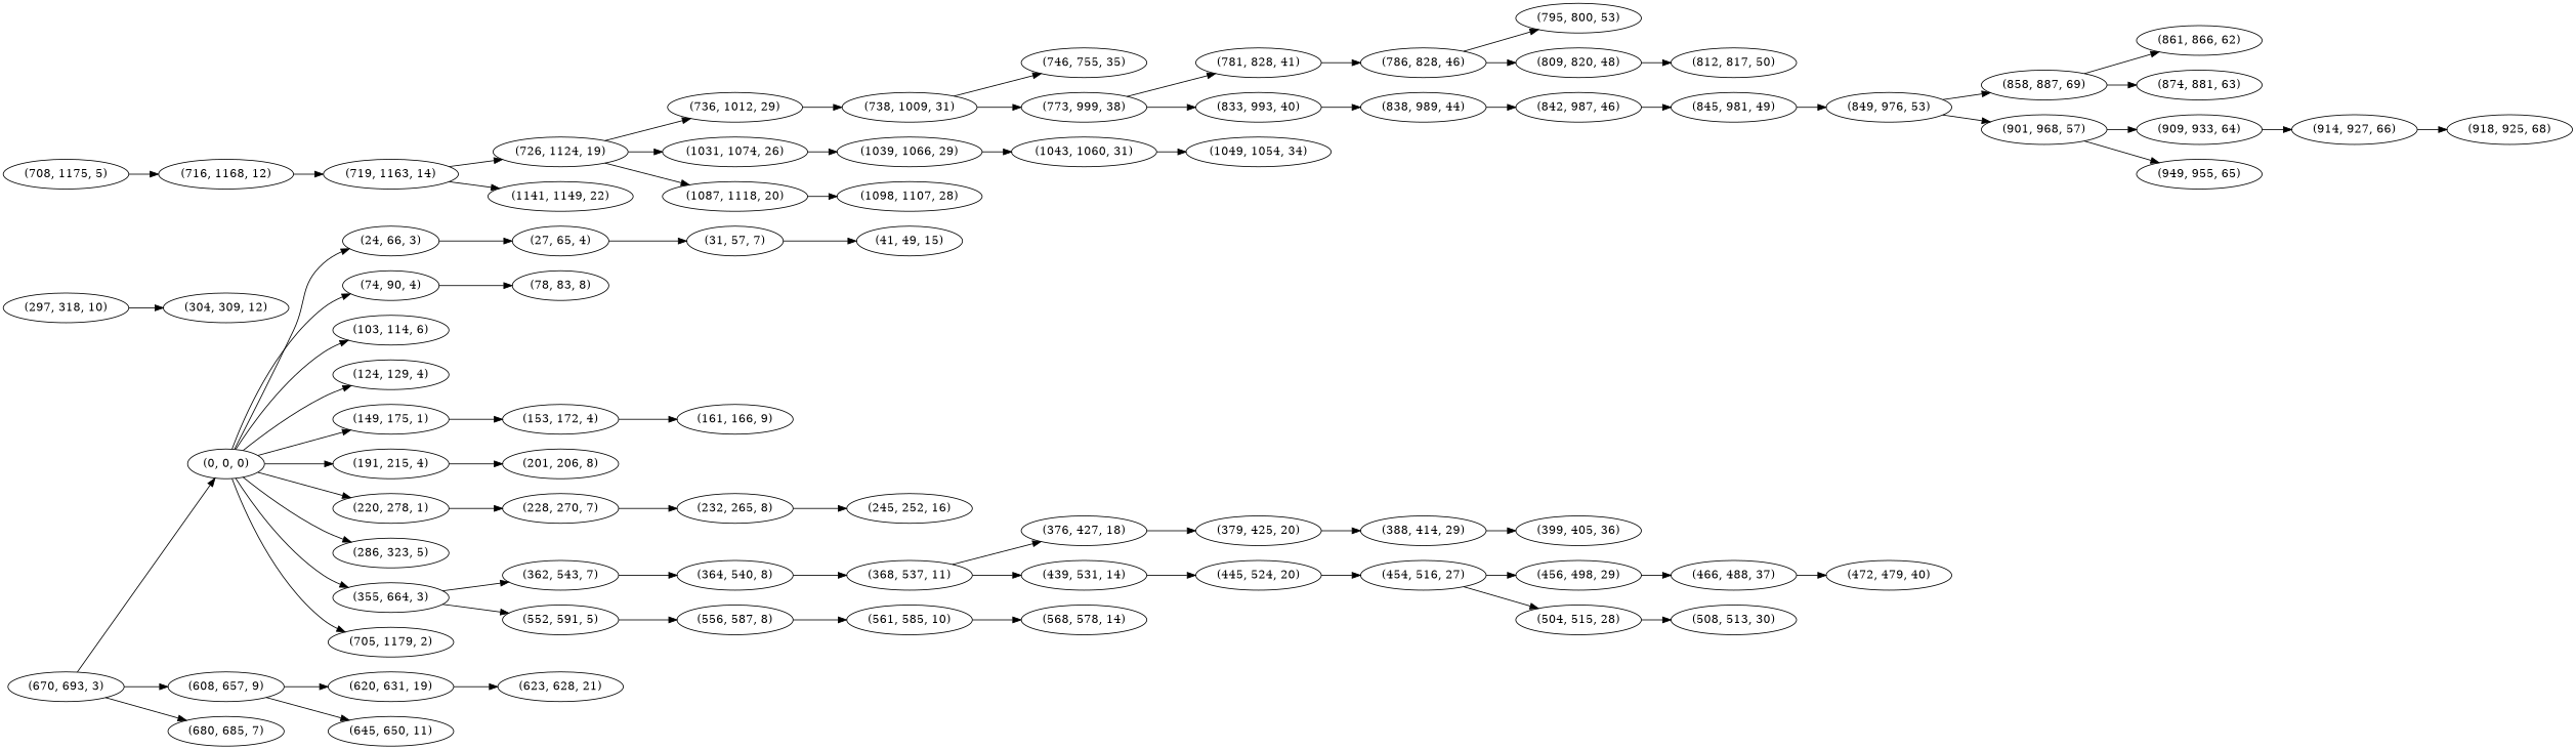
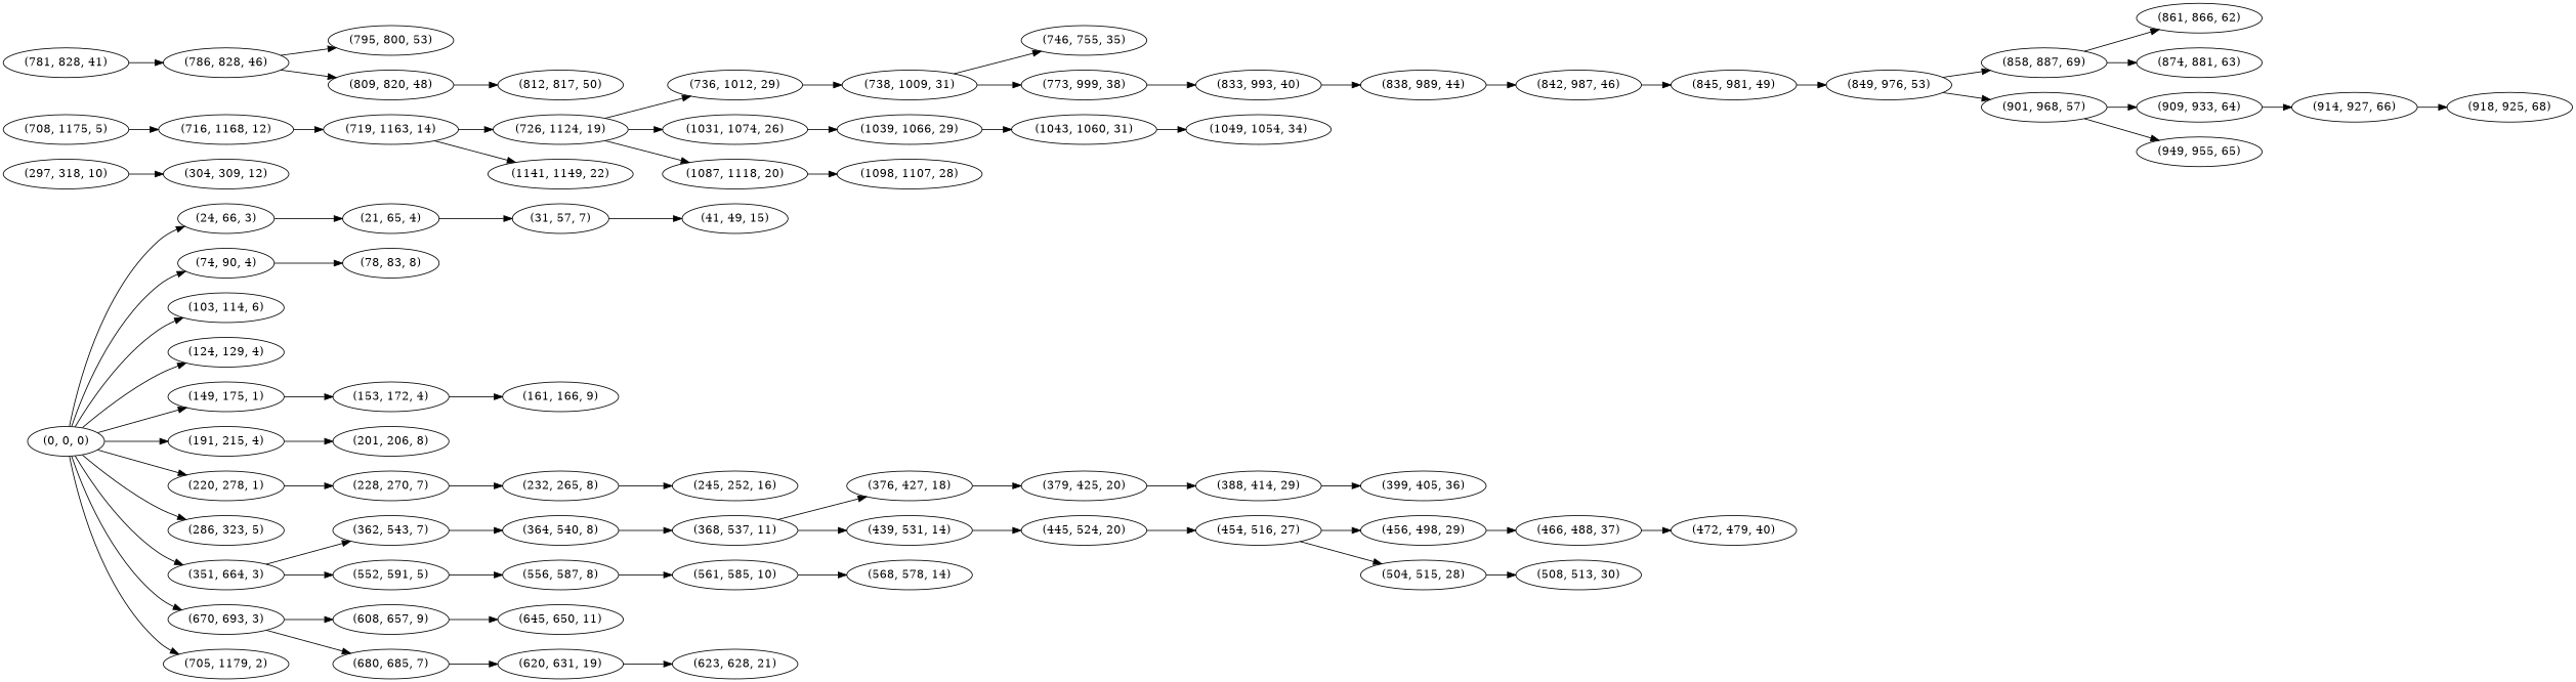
  digraph {
    rankdir=LR
    "(0, 0, 0)"
    "(24, 66, 3)"
    "(74, 90, 4)"
    "(103, 114, 6)"
    "(124, 129, 4)"
    "(149, 175, 1)"
    "(191, 215, 4)"
    "(220, 278, 1)"
    "(286, 323, 5)"
-   "(351, 664, 3)" [label="(355, 664, 3)"]
+   "(351, 664, 3)"
    "(670, 693, 3)"
    "(705, 1179, 2)"
-   "(27, 65, 4)"
+   "(27, 65, 4)" [label="(21, 65, 4)"]
    "(78, 83, 8)"
    "(153, 172, 4)"
    "(201, 206, 8)"
    "(228, 270, 7)"
    "(362, 543, 7)"
    "(552, 591, 5)"
    "(608, 657, 9)"
    "(680, 685, 7)"
    "(31, 57, 7)"
    "(41, 49, 15)"
    "(161, 166, 9)"
    "(232, 265, 8)"
    "(245, 252, 16)"
    "(297, 318, 10)"
    "(304, 309, 12)"
    "(364, 540, 8)"
    "(556, 587, 8)"
    "(620, 631, 19)"
    "(645, 650, 11)"
    "(368, 537, 11)"
    "(376, 427, 18)"
    "(439, 531, 14)"
    "(379, 425, 20)"
    "(445, 524, 20)"
    "(388, 414, 29)"
    "(399, 405, 36)"
    "(454, 516, 27)"
    "(456, 498, 29)"
    "(504, 515, 28)"
    "(466, 488, 37)"
    "(508, 513, 30)"
    "(472, 479, 40)"
    "(561, 585, 10)"
    "(568, 578, 14)"
    "(623, 628, 21)"
    "(708, 1175, 5)"
    "(716, 1168, 12)"
    "(719, 1163, 14)"
    "(726, 1124, 19)"
    "(1141, 1149, 22)"
    "(736, 1012, 29)"
    "(1031, 1074, 26)"
    "(1087, 1118, 20)"
    "(738, 1009, 31)"
    "(1039, 1066, 29)"
    "(1098, 1107, 28)"
    "(746, 755, 35)"
    "(773, 999, 38)"
    "(781, 828, 41)"
    "(833, 993, 40)"
    n64 [label="(786, 828, 46)"]
    "(838, 989, 44)"
    "(795, 800, 53)"
    "(809, 820, 48)"
    "(812, 817, 50)"
    "(842, 987, 46)"
    "(845, 981, 49)"
    "(849, 976, 53)"
    n72 [label="(858, 887, 69)"]
    "(901, 968, 57)"
    "(861, 866, 62)"
    "(874, 881, 63)"
    "(909, 933, 64)"
    "(949, 955, 65)"
    "(914, 927, 66)"
    "(918, 925, 68)"
    "(1043, 1060, 31)"
    "(1049, 1054, 34)"
    "(0, 0, 0)" -> "(24, 66, 3)"
    "(0, 0, 0)" -> "(74, 90, 4)"
    "(0, 0, 0)" -> "(103, 114, 6)"
    "(0, 0, 0)" -> "(124, 129, 4)"
    "(0, 0, 0)" -> "(149, 175, 1)"
    "(0, 0, 0)" -> "(191, 215, 4)"
    "(0, 0, 0)" -> "(220, 278, 1)"
    "(0, 0, 0)" -> "(286, 323, 5)"
    "(0, 0, 0)" -> "(351, 664, 3)"
-   "(670, 693, 3)" -> "(0, 0, 0)"
+   "(0, 0, 0)" -> "(670, 693, 3)"
    "(0, 0, 0)" -> "(705, 1179, 2)"
    "(24, 66, 3)" -> "(27, 65, 4)"
    "(74, 90, 4)" -> "(78, 83, 8)"
    "(149, 175, 1)" -> "(153, 172, 4)"
    "(191, 215, 4)" -> "(201, 206, 8)"
    "(220, 278, 1)" -> "(228, 270, 7)"
    "(351, 664, 3)" -> "(362, 543, 7)"
    "(351, 664, 3)" -> "(552, 591, 5)"
    "(670, 693, 3)" -> "(608, 657, 9)"
    "(670, 693, 3)" -> "(680, 685, 7)"
    "(27, 65, 4)" -> "(31, 57, 7)"
    "(153, 172, 4)" -> "(161, 166, 9)"
    "(228, 270, 7)" -> "(232, 265, 8)"
    "(362, 543, 7)" -> "(364, 540, 8)"
    "(552, 591, 5)" -> "(556, 587, 8)"
-   "(608, 657, 9)" -> "(620, 631, 19)"
+   "(680, 685, 7)" -> "(620, 631, 19)"
    "(608, 657, 9)" -> "(645, 650, 11)"
    "(31, 57, 7)" -> "(41, 49, 15)"
    "(232, 265, 8)" -> "(245, 252, 16)"
    "(297, 318, 10)" -> "(304, 309, 12)"
    "(364, 540, 8)" -> "(368, 537, 11)"
    "(556, 587, 8)" -> "(561, 585, 10)"
    "(620, 631, 19)" -> "(623, 628, 21)"
    "(368, 537, 11)" -> "(376, 427, 18)"
    "(368, 537, 11)" -> "(439, 531, 14)"
    "(376, 427, 18)" -> "(379, 425, 20)"
    "(439, 531, 14)" -> "(445, 524, 20)"
    "(379, 425, 20)" -> "(388, 414, 29)"
    "(445, 524, 20)" -> "(454, 516, 27)"
    "(388, 414, 29)" -> "(399, 405, 36)"
    "(454, 516, 27)" -> "(456, 498, 29)"
    "(454, 516, 27)" -> "(504, 515, 28)"
    "(456, 498, 29)" -> "(466, 488, 37)"
    "(504, 515, 28)" -> "(508, 513, 30)"
    "(466, 488, 37)" -> "(472, 479, 40)"
    "(561, 585, 10)" -> "(568, 578, 14)"
    "(708, 1175, 5)" -> "(716, 1168, 12)"
    "(716, 1168, 12)" -> "(719, 1163, 14)"
    "(719, 1163, 14)" -> "(726, 1124, 19)"
    "(719, 1163, 14)" -> "(1141, 1149, 22)"
    "(726, 1124, 19)" -> "(736, 1012, 29)"
    "(726, 1124, 19)" -> "(1031, 1074, 26)"
    "(726, 1124, 19)" -> "(1087, 1118, 20)"
    "(736, 1012, 29)" -> "(738, 1009, 31)"
    "(1031, 1074, 26)" -> "(1039, 1066, 29)"
    "(1087, 1118, 20)" -> "(1098, 1107, 28)"
    "(738, 1009, 31)" -> "(746, 755, 35)"
    "(738, 1009, 31)" -> "(773, 999, 38)"
    "(1039, 1066, 29)" -> "(1043, 1060, 31)"
-   "(773, 999, 38)" -> "(781, 828, 41)"
    "(773, 999, 38)" -> "(833, 993, 40)"
    "(781, 828, 41)" -> n64
    "(833, 993, 40)" -> "(838, 989, 44)"
    n64 -> "(795, 800, 53)"
    n64 -> "(809, 820, 48)"
    "(838, 989, 44)" -> "(842, 987, 46)"
    "(809, 820, 48)" -> "(812, 817, 50)"
    "(842, 987, 46)" -> "(845, 981, 49)"
    "(845, 981, 49)" -> "(849, 976, 53)"
    "(849, 976, 53)" -> n72
    "(849, 976, 53)" -> "(901, 968, 57)"
    n72 -> "(861, 866, 62)"
    n72 -> "(874, 881, 63)"
    "(901, 968, 57)" -> "(909, 933, 64)"
    "(901, 968, 57)" -> "(949, 955, 65)"
    "(909, 933, 64)" -> "(914, 927, 66)"
    "(914, 927, 66)" -> "(918, 925, 68)"
    "(1043, 1060, 31)" -> "(1049, 1054, 34)"
  }
